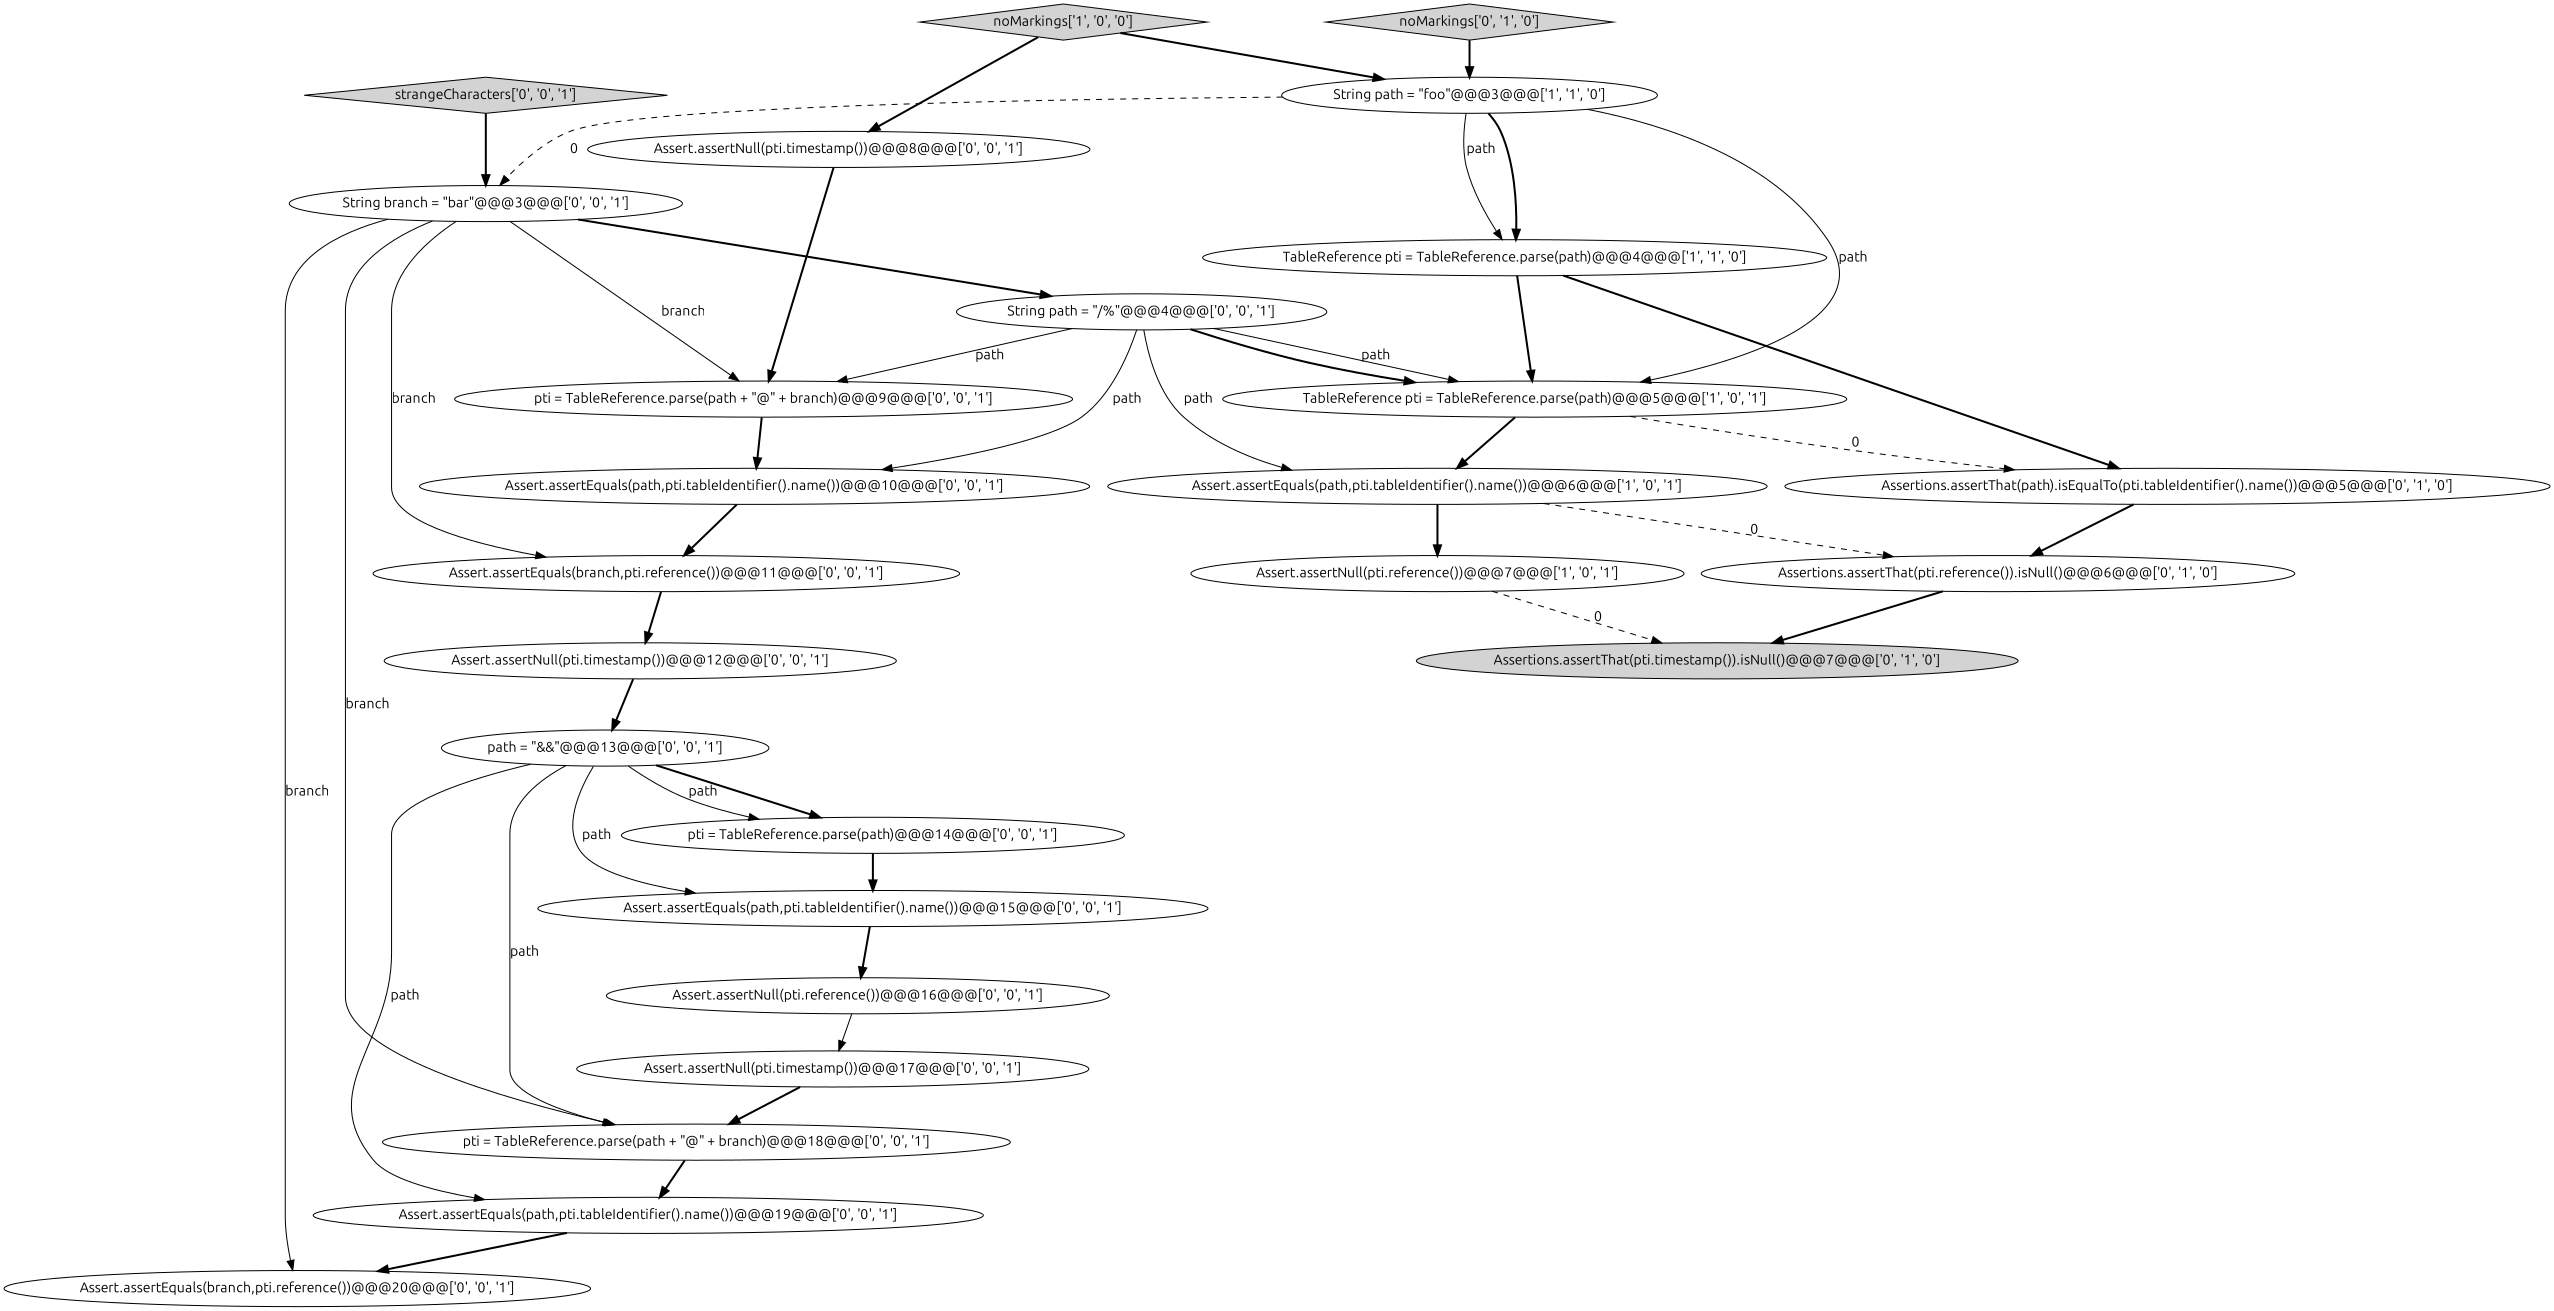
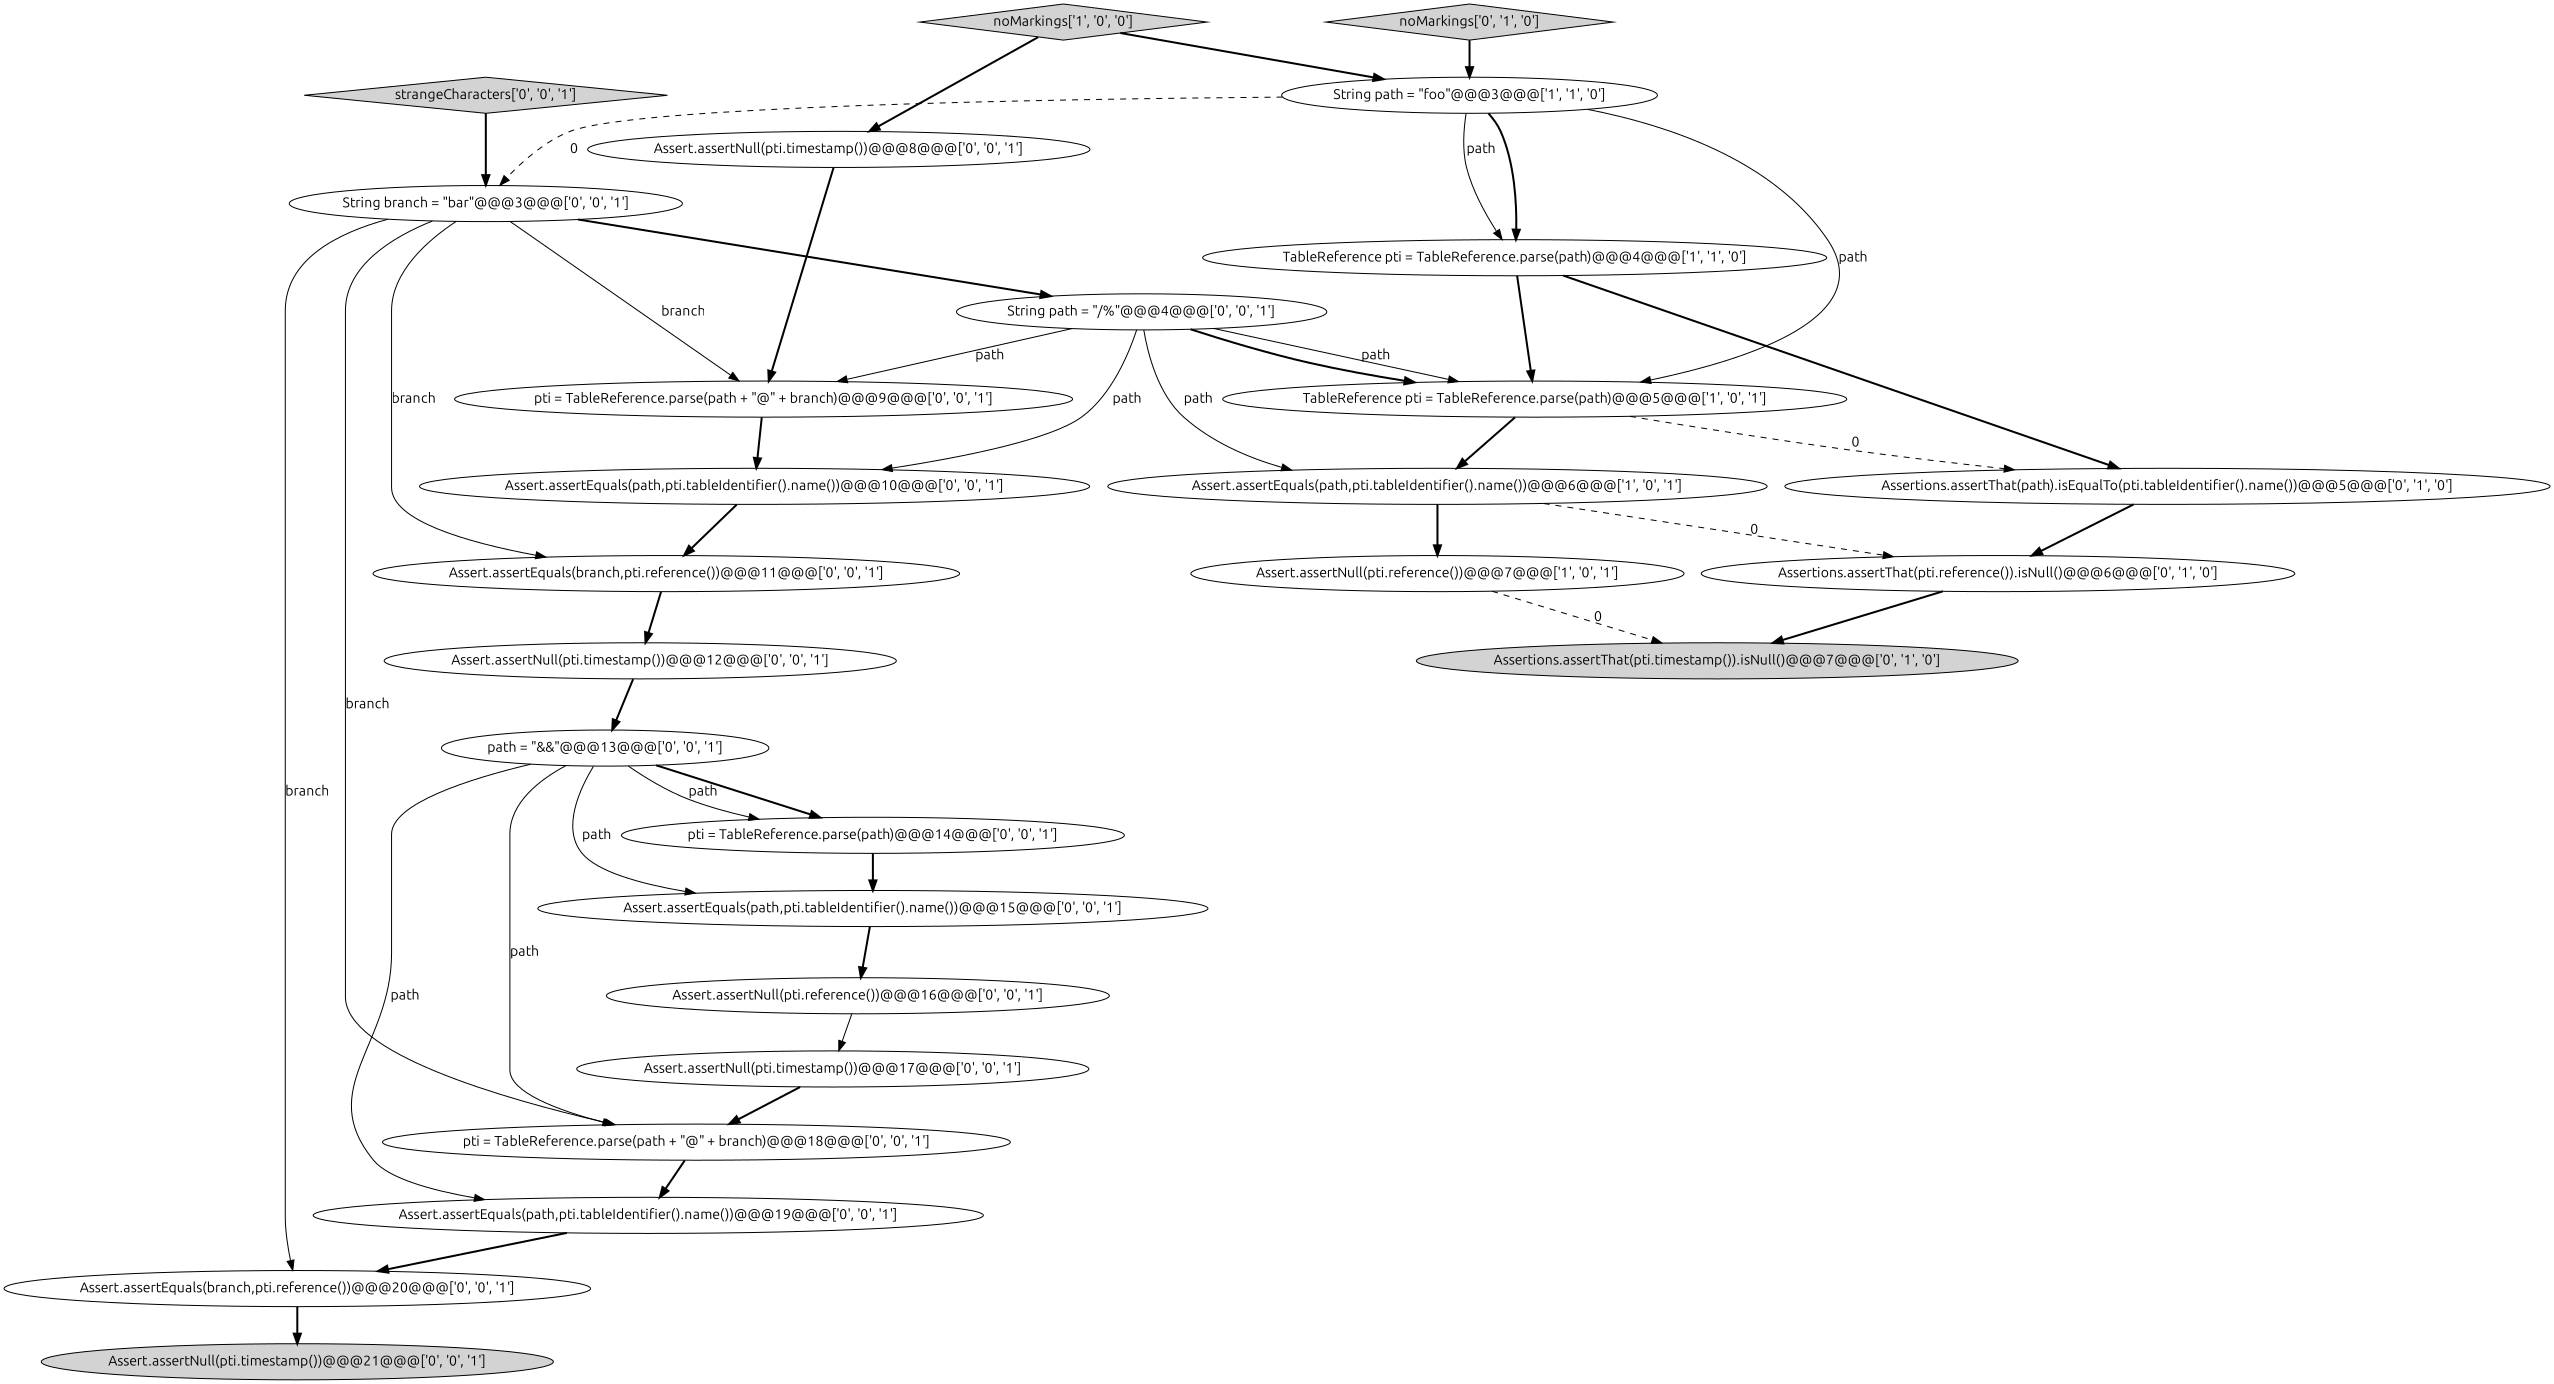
  digraph {
    fontname=Ubuntu
    node [fillcolor=white fontname=Ubuntu shape=ellipse style=filled]
    edge [fontname=Ubuntu style=bold]
    n1 [label="Assert.assertEquals(branch,pti.reference())@@@20@@@['0', '0', '1']"]
+   n2 [fillcolor=lightgray label="Assert.assertNull(pti.timestamp())@@@21@@@['0', '0', '1']"]
    n3 [label="Assertions.assertThat(path).isEqualTo(pti.tableIdentifier().name())@@@5@@@['0', '1', '0']"]
    n4 [label="Assertions.assertThat(pti.reference()).isNull()@@@6@@@['0', '1', '0']"]
    n5 [fillcolor=lightgray label="Assertions.assertThat(pti.timestamp()).isNull()@@@7@@@['0', '1', '0']"]
    n6 [label="TableReference pti = TableReference.parse(path)@@@4@@@['1', '1', '0']"]
    n7 [label="TableReference pti = TableReference.parse(path)@@@5@@@['1', '0', '1']"]
    n8 [label="Assert.assertEquals(path,pti.tableIdentifier().name())@@@6@@@['1', '0', '1']"]
    n9 [label="Assert.assertNull(pti.timestamp())@@@12@@@['0', '0', '1']"]
    n10 [label="path = \"&&\"@@@13@@@['0', '0', '1']"]
    n11 [label="pti = TableReference.parse(path)@@@14@@@['0', '0', '1']"]
    n12 [label="Assert.assertEquals(path,pti.tableIdentifier().name())@@@19@@@['0', '0', '1']"]
    n13 [label="pti = TableReference.parse(path + \"@\" + branch)@@@18@@@['0', '0', '1']"]
    n14 [label="Assert.assertEquals(path,pti.tableIdentifier().name())@@@15@@@['0', '0', '1']"]
    n15 [label="Assert.assertNull(pti.reference())@@@16@@@['0', '0', '1']"]
    n16 [label="Assert.assertNull(pti.timestamp())@@@17@@@['0', '0', '1']"]
    n17 [label="pti = TableReference.parse(path + \"@\" + branch)@@@9@@@['0', '0', '1']"]
    n18 [label="Assert.assertEquals(path,pti.tableIdentifier().name())@@@10@@@['0', '0', '1']"]
    n19 [label="Assert.assertEquals(branch,pti.reference())@@@11@@@['0', '0', '1']"]
    n20 [fillcolor=lightgray label="noMarkings['0', '1', '0']" shape=diamond]
    n21 [label="String path = \"foo\"@@@3@@@['1', '1', '0']"]
    n22 [label="String branch = \"bar\"@@@3@@@['0', '0', '1']"]
    n23 [fillcolor=lightgray label="strangeCharacters['0', '0', '1']" shape=diamond]
    n24 [label="String path = \"/%\"@@@4@@@['0', '0', '1']"]
    n25 [label="Assert.assertNull(pti.reference())@@@7@@@['1', '0', '1']"]
    n26 [label="Assert.assertNull(pti.timestamp())@@@8@@@['0', '0', '1']"]
    n27 [fillcolor=lightgray label="noMarkings['1', '0', '0']" shape=diamond]
+   n1 -> n2
    n3 -> n4
    n4 -> n5
    n6 -> n3
    n6 -> n7
    n7 -> n3 [label=0 style=dashed]
    n7 -> n8
    n8 -> n4 [label=0 style=dashed]
    n8 -> n25
    n9 -> n10
    n10 -> n11
    n10 -> n11 [label=path style=solid]
    n10 -> n12 [label=path style=solid]
    n10 -> n13 [label=path style=solid]
    n10 -> n14 [label=path style=solid]
    n11 -> n14
    n12 -> n1
    n13 -> n12
    n14 -> n15
    n15 -> n16 [style=solid]
    n16 -> n13
    n17 -> n18
    n18 -> n19
    n19 -> n9
    n20 -> n21
    n21 -> n6
    n21 -> n6 [label=path style=solid]
    n21 -> n7 [label=path style=solid]
    n21 -> n22 [label=0 style=dashed]
    n22 -> n1 [label=branch style=solid]
    n22 -> n13 [label=branch style=solid]
    n22 -> n17 [label=branch style=solid]
    n22 -> n19 [label=branch style=solid]
    n22 -> n24
    n23 -> n22
    n24 -> n7 [label=path style=solid]
    n24 -> n7
    n24 -> n8 [label=path style=solid]
    n24 -> n17 [label=path style=solid]
    n24 -> n18 [label=path style=solid]
    n25 -> n5 [label=0 style=dashed]
    n26 -> n17
    n27 -> n21
    n27 -> n26
  }
